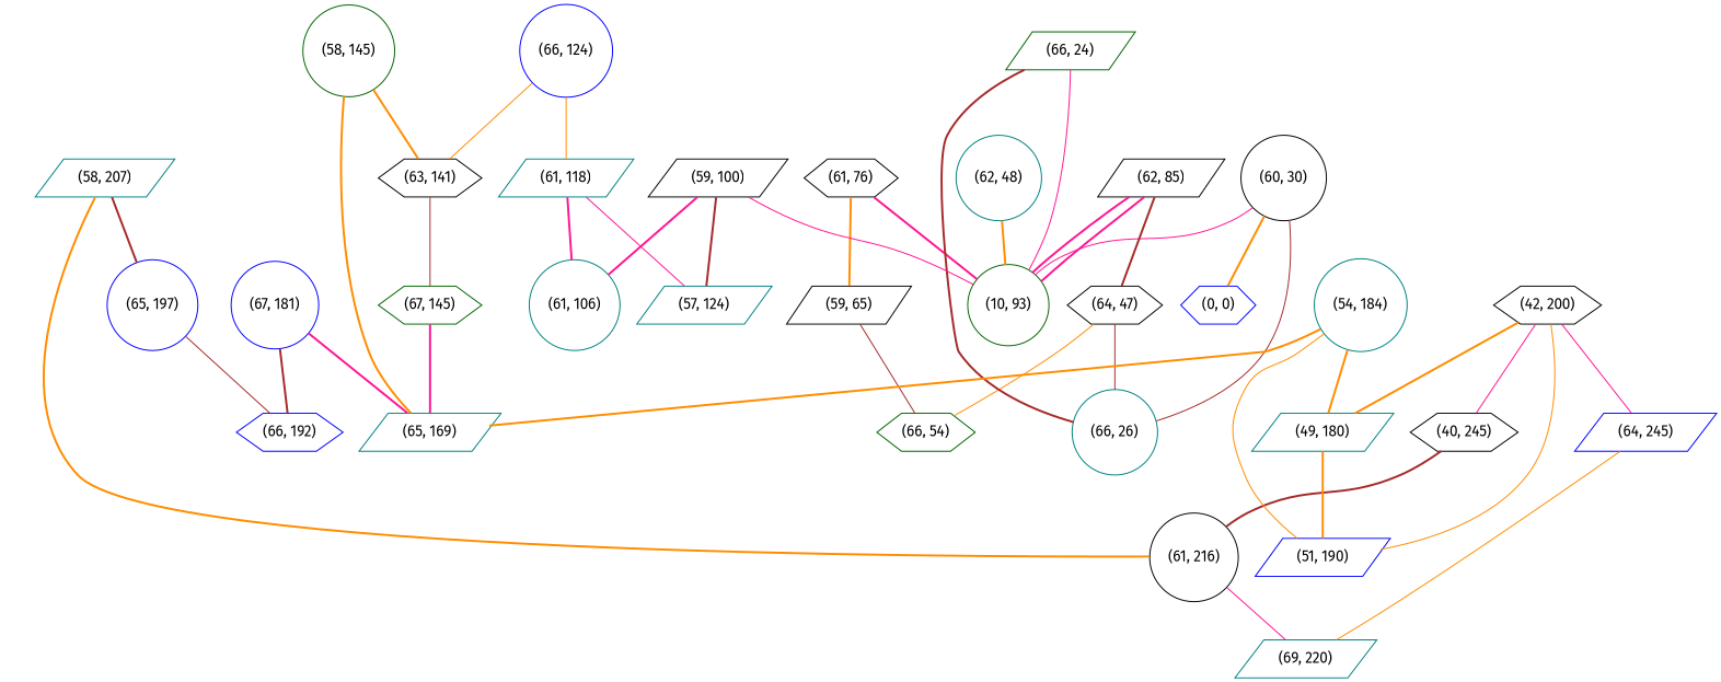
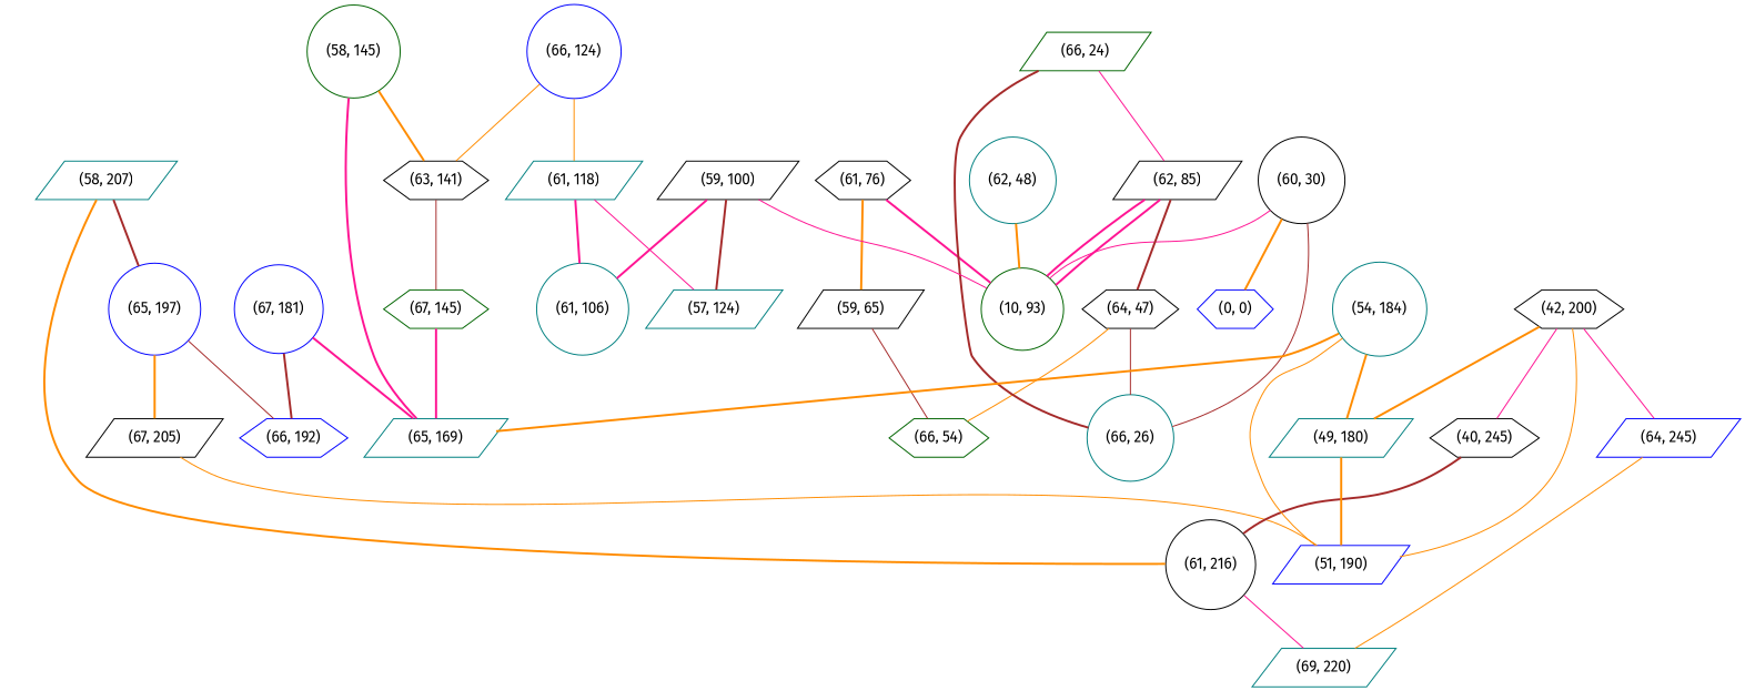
  graph {
    fontname="Fira Sans"
    node [color=black fontname="Fira Sans" shape=parallelogram]
    edge [color=darkorange fontname="Fira Sans" style=bold weight=1]
    "(58, 207)" [color=teal]
    "(65, 197)" [color=blue shape=circle]
    "(61, 216)" [shape=circle]
    "(66, 192)" [color=blue shape=hexagon]
+   "(67, 205)"
    "(69, 220)" [color=teal]
    "(42, 200)" [shape=hexagon]
    "(64, 245)" [color=blue]
    "(40, 245)" [shape=hexagon]
    "(49, 180)" [color=teal]
    "(51, 190)" [color=blue]
    "(58, 145)" [color=darkgreen shape=circle]
    "(63, 141)" [shape=hexagon]
    "(65, 169)" [color=teal]
    "(67, 145)" [color=darkgreen shape=hexagon]
    "(61, 76)" [shape=hexagon]
    "(59, 65)"
    n18 [color=darkgreen label="(10, 93)" shape=circle]
    "(66, 54)" [color=darkgreen shape=hexagon]
    "(62, 48)" [color=teal shape=circle]
    "(64, 47)" [shape=hexagon]
    "(66, 26)" [color=teal shape=circle]
    "(66, 24)" [color=darkgreen]
    "(66, 124)" [color=blue shape=circle]
    "(61, 118)" [color=teal]
    "(57, 124)" [color=teal]
    "(61, 106)" [color=teal shape=circle]
    "(67, 181)" [color=blue shape=circle]
    "(60, 30)" [shape=circle]
    "(0, 0)" [color=blue shape=hexagon]
    "(54, 184)" [color=teal shape=circle]
    "(62, 85)"
    "(59, 100)"
    "(58, 207)" -- "(65, 197)" [color=brown]
    "(58, 207)" -- "(61, 216)"
    "(65, 197)" -- "(66, 192)" [color=brown style=solid]
+   "(65, 197)" -- "(67, 205)"
    "(61, 216)" -- "(69, 220)" [color=deeppink style=solid]
+   "(67, 205)" -- "(51, 190)" [style=solid weight=3]
    "(42, 200)" -- "(64, 245)" [color=deeppink style=solid weight=3]
    "(42, 200)" -- "(40, 245)" [color=deeppink style=solid weight=3]
    "(42, 200)" -- "(49, 180)" [weight=2]
    "(42, 200)" -- "(51, 190)" [style=solid weight=3]
    "(64, 245)" -- "(69, 220)" [style=solid]
    "(40, 245)" -- "(61, 216)" [color=brown]
    "(49, 180)" -- "(51, 190)" [weight=3]
    "(58, 145)" -- "(63, 141)"
-   "(58, 145)" -- "(65, 169)" [weight=3]
+   "(58, 145)" -- "(65, 169)" [color=deeppink weight=3]
    "(63, 141)" -- "(67, 145)" [color=brown style=solid]
    "(67, 145)" -- "(65, 169)" [color=deeppink weight=3]
    "(61, 76)" -- "(59, 65)"
    "(61, 76)" -- n18 [color=deeppink weight=3]
    "(59, 65)" -- "(66, 54)" [color=brown style=solid]
    "(62, 48)" -- n18 [weight=3]
    "(64, 47)" -- "(66, 54)" [style=solid]
    "(64, 47)" -- "(66, 26)" [color=brown style=solid]
-   "(66, 24)" -- n18 [color=deeppink style=solid weight=3]
+   "(66, 24)" -- "(62, 85)" [color=deeppink style=solid weight=3]
    "(66, 24)" -- "(66, 26)" [color=brown]
    "(66, 124)" -- "(63, 141)" [style=solid]
    "(66, 124)" -- "(61, 118)" [style=solid weight=2]
    "(61, 118)" -- "(57, 124)" [color=deeppink style=solid]
    "(61, 118)" -- "(61, 106)" [color=deeppink]
    "(67, 181)" -- "(66, 192)" [color=brown weight=3]
    "(67, 181)" -- "(65, 169)" [color=deeppink]
    "(60, 30)" -- n18 [color=deeppink style=solid weight=3]
    "(60, 30)" -- "(66, 26)" [color=brown style=solid]
    "(60, 30)" -- "(0, 0)" [weight=4]
    "(54, 184)" -- "(49, 180)" [weight=3]
    "(54, 184)" -- "(51, 190)" [style=solid]
    "(54, 184)" -- "(65, 169)" [weight=3]
    "(62, 85)" -- n18 [color=deeppink weight=2]
    "(62, 85)" -- n18 [color=deeppink]
    "(62, 85)" -- "(64, 47)" [color=brown]
    "(59, 100)" -- n18 [color=deeppink style=solid]
    "(59, 100)" -- "(57, 124)" [color=brown weight=3]
    "(59, 100)" -- "(61, 106)" [color=deeppink weight=3]
  }
